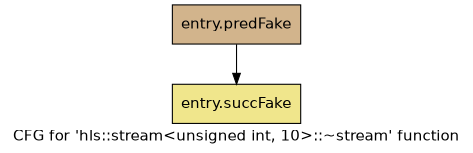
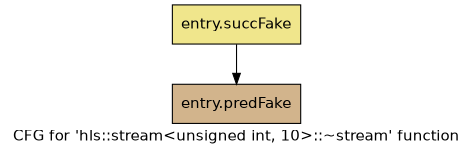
  digraph {
    label="CFG for 'hls::stream\<unsigned int, 10\>::~stream' function"
    fontname="DejaVu Sans"
    node [shape=record style=filled fontname="DejaVu Sans"]
    n1 [label="{entry.predFake}" fillcolor=tan]
    n2 [filename="/tools/Xilinx/Vitis_HLS/2023.1/include/hls_stream.h" label="{entry.succFake}" linenumber=523 fillcolor=khaki]
-   n1 -> n2 [execusionnum=0 filename="/tools/Xilinx/Vitis_HLS/2023.1/include/hls_stream.h" style=solid fontname="DejaVu Sans"]
+   n2 -> n1 [execusionnum=0 filename="/tools/Xilinx/Vitis_HLS/2023.1/include/hls_stream.h" style=solid fontname="DejaVu Sans"]
  }
